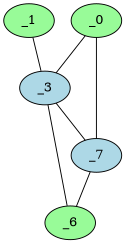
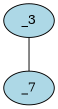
  graph {
    node [fillcolor=palegreen style=filled]
    edge [valence=2]
-   _0 [x=49 y=5]
    _3 [fillcolor=lightblue x=62 y=8]
    n3 [fillcolor=lightblue label=_7 x=64 y=53]
-   _1 [x=55 y=2]
-   _6 [x=85 y=51]
-   _0 -- _3
-   _0 -- n3 [valence=1]
    _3 -- n3
-   _3 -- _6 [valence=1]
-   n3 -- _6 [valence=1]
-   _1 -- _3
  }
